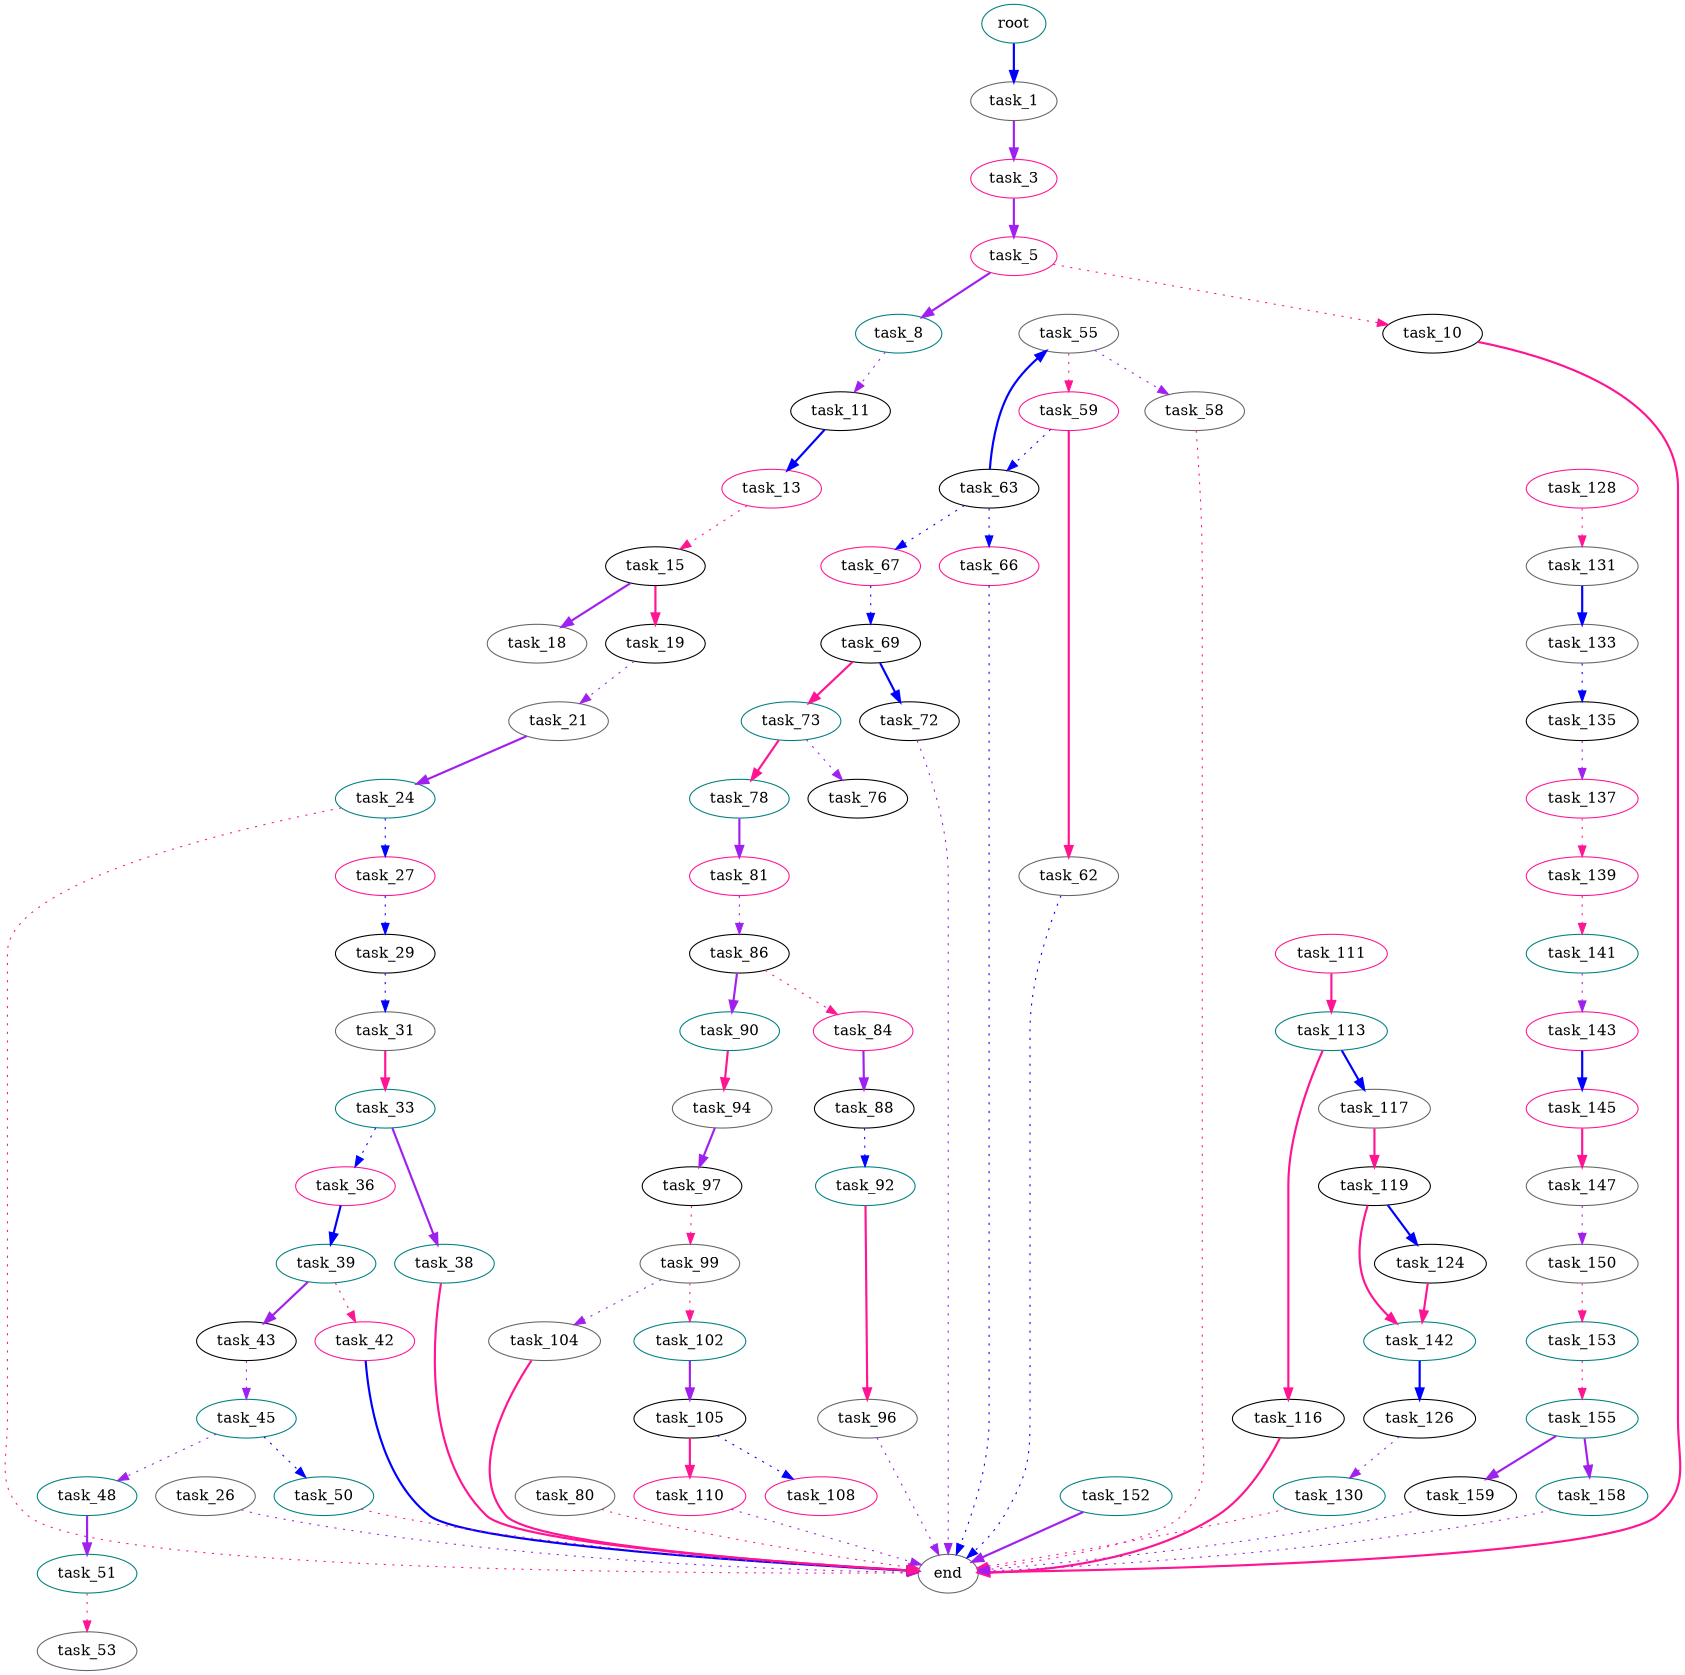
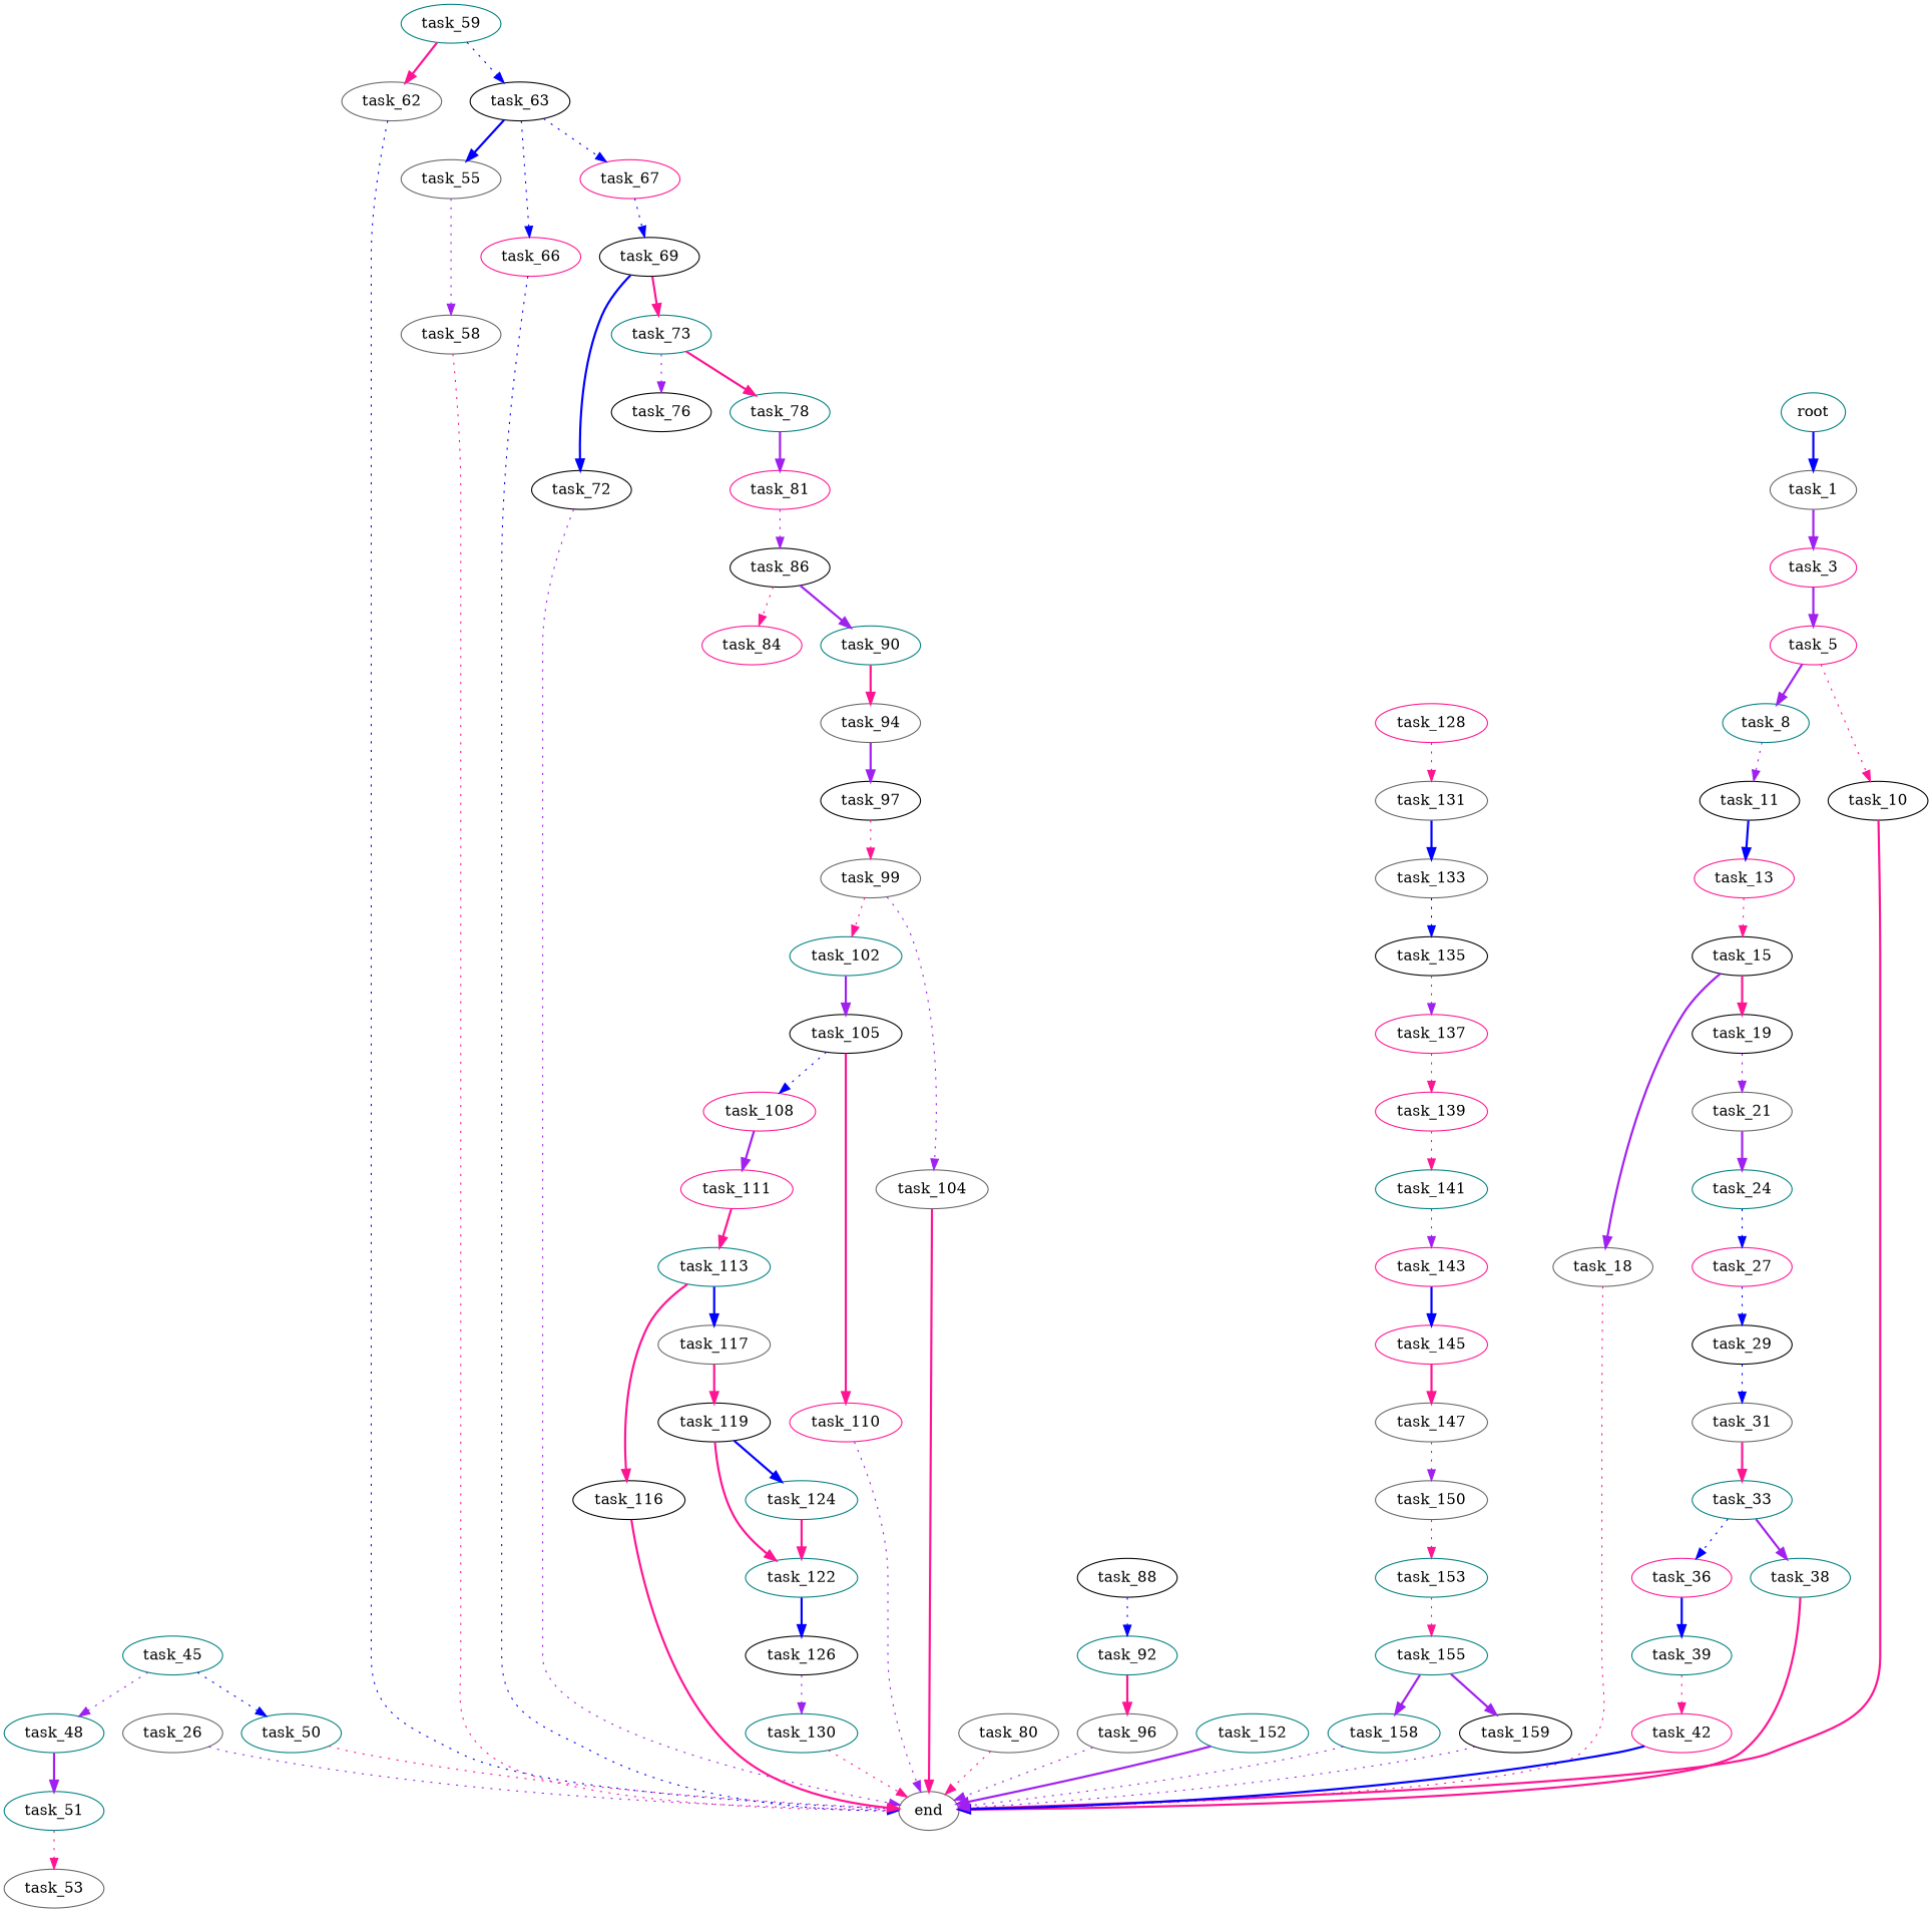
  digraph {
    node [color=teal]
    edge [color=deeppink style=dotted]
    task_1 [color=gray40]
    root
    task_3 [color=deeppink]
    task_5 [color=deeppink]
    task_8
    task_10 [color=black]
    task_11 [color=black]
    end [color=gray40]
    task_13 [color=deeppink]
    task_15 [color=black]
    task_18 [color=gray40]
    task_19 [color=black]
    task_21 [color=gray40]
    task_24
    task_27 [color=deeppink]
    task_26 [color=gray40]
    task_29 [color=black]
    task_31 [color=gray40]
    task_33
    task_36 [color=deeppink]
    task_38
    task_39
    task_42 [color=deeppink]
-   task_43 [color=black]
    task_45
    task_48
    task_50
    task_51
    task_53 [color=gray40]
    task_55 [color=gray40]
    task_58 [color=gray40]
-   task_59 [color=deeppink]
+   task_59
    task_62 [color=gray40]
    task_63 [color=black]
    task_66 [color=deeppink]
    task_67 [color=deeppink]
    task_69 [color=black]
    task_72 [color=black]
    task_73
    task_76 [color=black]
    task_78
    task_81 [color=deeppink]
    task_80 [color=gray40]
    task_86 [color=black]
    task_84 [color=deeppink]
    task_88 [color=black]
    task_90
    task_92
    task_94 [color=gray40]
    task_96 [color=gray40]
    task_97 [color=black]
    task_99 [color=gray40]
    task_102
    task_104 [color=gray40]
    task_105 [color=black]
    task_108 [color=deeppink]
    task_110 [color=deeppink]
    task_111 [color=deeppink]
    task_113
    task_116 [color=black]
    task_117 [color=gray40]
    task_119 [color=black]
-   task_122 [label=task_142]
-   task_124 [color=black]
+   task_122
+   task_124
    task_126 [color=black]
    task_130
    task_128 [color=deeppink]
    task_131 [color=gray40]
    task_133 [color=gray40]
    task_135 [color=black]
    task_137 [color=deeppink]
    task_139 [color=deeppink]
    task_141
    task_143 [color=deeppink]
    task_145 [color=deeppink]
    task_147 [color=gray40]
    task_150 [color=gray40]
    task_153
    task_152
    task_155
    task_158
    task_159 [color=black]
    task_1 -> task_3 [color=purple style=bold]
    root -> task_1 [color=blue style=bold]
    task_3 -> task_5 [color=purple style=bold]
    task_5 -> task_8 [color=purple style=bold]
    task_5 -> task_10
    task_8 -> task_11 [color=purple]
    task_10 -> end [style=bold]
    task_11 -> task_13 [color=blue style=bold]
    task_13 -> task_15
    task_15 -> task_18 [color=purple style=bold]
    task_15 -> task_19 [style=bold]
-   task_24 -> end
+   task_18 -> end
    task_19 -> task_21 [color=purple]
    task_21 -> task_24 [color=purple style=bold]
    task_24 -> task_27 [color=blue]
    task_27 -> task_29 [color=blue]
    task_26 -> end [color=purple]
    task_29 -> task_31 [color=blue]
    task_31 -> task_33 [style=bold]
    task_33 -> task_36 [color=blue]
    task_33 -> task_38 [color=purple style=bold]
    task_36 -> task_39 [color=blue style=bold]
    task_38 -> end [style=bold]
    task_39 -> task_42
-   task_39 -> task_43 [color=purple style=bold]
    task_42 -> end [color=blue style=bold]
-   task_43 -> task_45 [color=purple]
    task_45 -> task_48 [color=purple]
    task_45 -> task_50 [color=blue]
    task_48 -> task_51 [color=purple style=bold]
    task_50 -> end
    task_51 -> task_53
    task_55 -> task_58 [color=purple]
-   task_55 -> task_59
    task_58 -> end
    task_59 -> task_62 [style=bold]
    task_59 -> task_63 [color=blue]
    task_62 -> end [color=blue]
    task_63 -> task_55 [color=blue style=bold]
    task_63 -> task_66 [color=blue]
    task_63 -> task_67 [color=blue]
    task_66 -> end [color=blue]
    task_67 -> task_69 [color=blue]
    task_69 -> task_72 [color=blue style=bold]
    task_69 -> task_73 [style=bold]
    task_72 -> end [color=purple]
    task_73 -> task_76 [color=purple]
    task_73 -> task_78 [style=bold]
    task_78 -> task_81 [color=purple style=bold]
    task_81 -> task_86 [color=purple]
    task_80 -> end
    task_86 -> task_84
    task_86 -> task_90 [color=purple style=bold]
-   task_84 -> task_88 [color=purple style=bold]
    task_88 -> task_92 [color=blue]
    task_90 -> task_94 [style=bold]
    task_92 -> task_96 [style=bold]
    task_94 -> task_97 [color=purple style=bold]
    task_96 -> end [color=purple]
    task_97 -> task_99
    task_99 -> task_102
    task_99 -> task_104 [color=purple]
    task_102 -> task_105 [color=purple style=bold]
    task_104 -> end [style=bold]
    task_105 -> task_108 [color=blue]
    task_105 -> task_110 [style=bold]
+   task_108 -> task_111 [color=purple style=bold]
    task_110 -> end [color=purple]
    task_111 -> task_113 [style=bold]
    task_113 -> task_116 [style=bold]
    task_113 -> task_117 [color=blue style=bold]
    task_116 -> end [style=bold]
    task_117 -> task_119 [style=bold]
    task_119 -> task_122 [style=bold]
    task_119 -> task_124 [color=blue style=bold]
    task_122 -> task_126 [color=blue style=bold]
    task_124 -> task_122 [style=bold]
    task_126 -> task_130 [color=purple]
    task_130 -> end
    task_128 -> task_131
    task_131 -> task_133 [color=blue style=bold]
    task_133 -> task_135 [color=blue]
    task_135 -> task_137 [color=purple]
    task_137 -> task_139
    task_139 -> task_141
    task_141 -> task_143 [color=purple]
    task_143 -> task_145 [color=blue style=bold]
    task_145 -> task_147 [style=bold]
    task_147 -> task_150 [color=purple]
    task_150 -> task_153
    task_153 -> task_155
    task_152 -> end [color=purple style=bold]
    task_155 -> task_158 [color=purple style=bold]
    task_155 -> task_159 [color=purple style=bold]
    task_158 -> end [color=purple]
    task_159 -> end [color=purple]
  }
